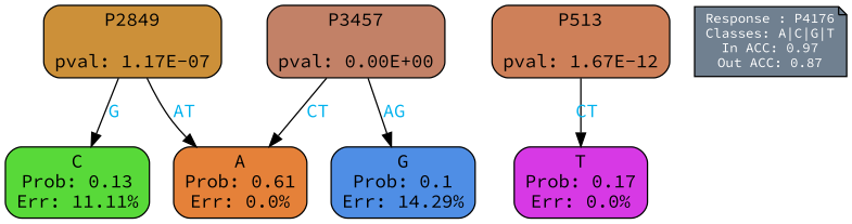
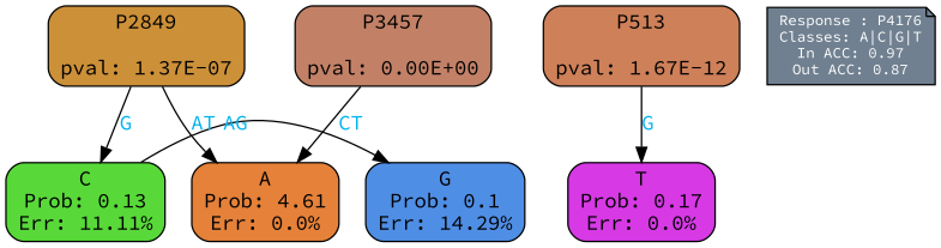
  digraph {
    fontname="Source Code Pro"
    ranksep=equally
    splines=polylines
    node [color=black fontname="Source Code Pro" shape=box style="filled, rounded"]
    edge [fontcolor=deepskyblue2 fontname="Source Code Pro"]
    n1 [fillcolor="#4f8ee5" label="G\nProb: 0.1\nErr: 14.29%"]
-   n2 [fillcolor="#e58139" label="A\nProb: 0.61\nErr: 0.0%"]
+   n2 [fillcolor="#e58139" label="A\nProb: 4.61\nErr: 0.0%"]
    n3 [fillcolor="#58d939" label="C\nProb: 0.13\nErr: 11.11%"]
    n4 [fillcolor="#d739e5" label="T\nProb: 0.17\nErr: 0.0%"]
    n5 [align=left fillcolor=slategray fontcolor=white fontsize=10 label="Response : P4176\nClasses: A|C|G|T\nIn ACC: 0.97\nOut ACC: 0.87\n" shape=note style=filled]
    n6 [fillcolor="#c28167" label="P3457\n\npval: 0.00E+00"]
    n7 [fillcolor="#ce8059" label="P513\n\npval: 1.67E-12"]
-   n8 [fillcolor="#cc9039" label="P2849\n\npval: 1.17E-07"]
+   n8 [fillcolor="#cc9039" label="P2849\n\npval: 1.37E-07"]
    subgraph sub_1 {
      rank=same
      n1
      n2
      n3
      n4
    }
    subgraph sub_2 {
      rank=same
      n5
      n6
    }
-   n6 -> n1 [label=AG]
+   n3 -> n1 [label=AG]
    n6 -> n2 [label=CT]
-   n7 -> n4 [label=CT]
+   n7 -> n4 [label=G]
    n8 -> n2 [label=AT]
    n8 -> n3 [label=G]
  }
